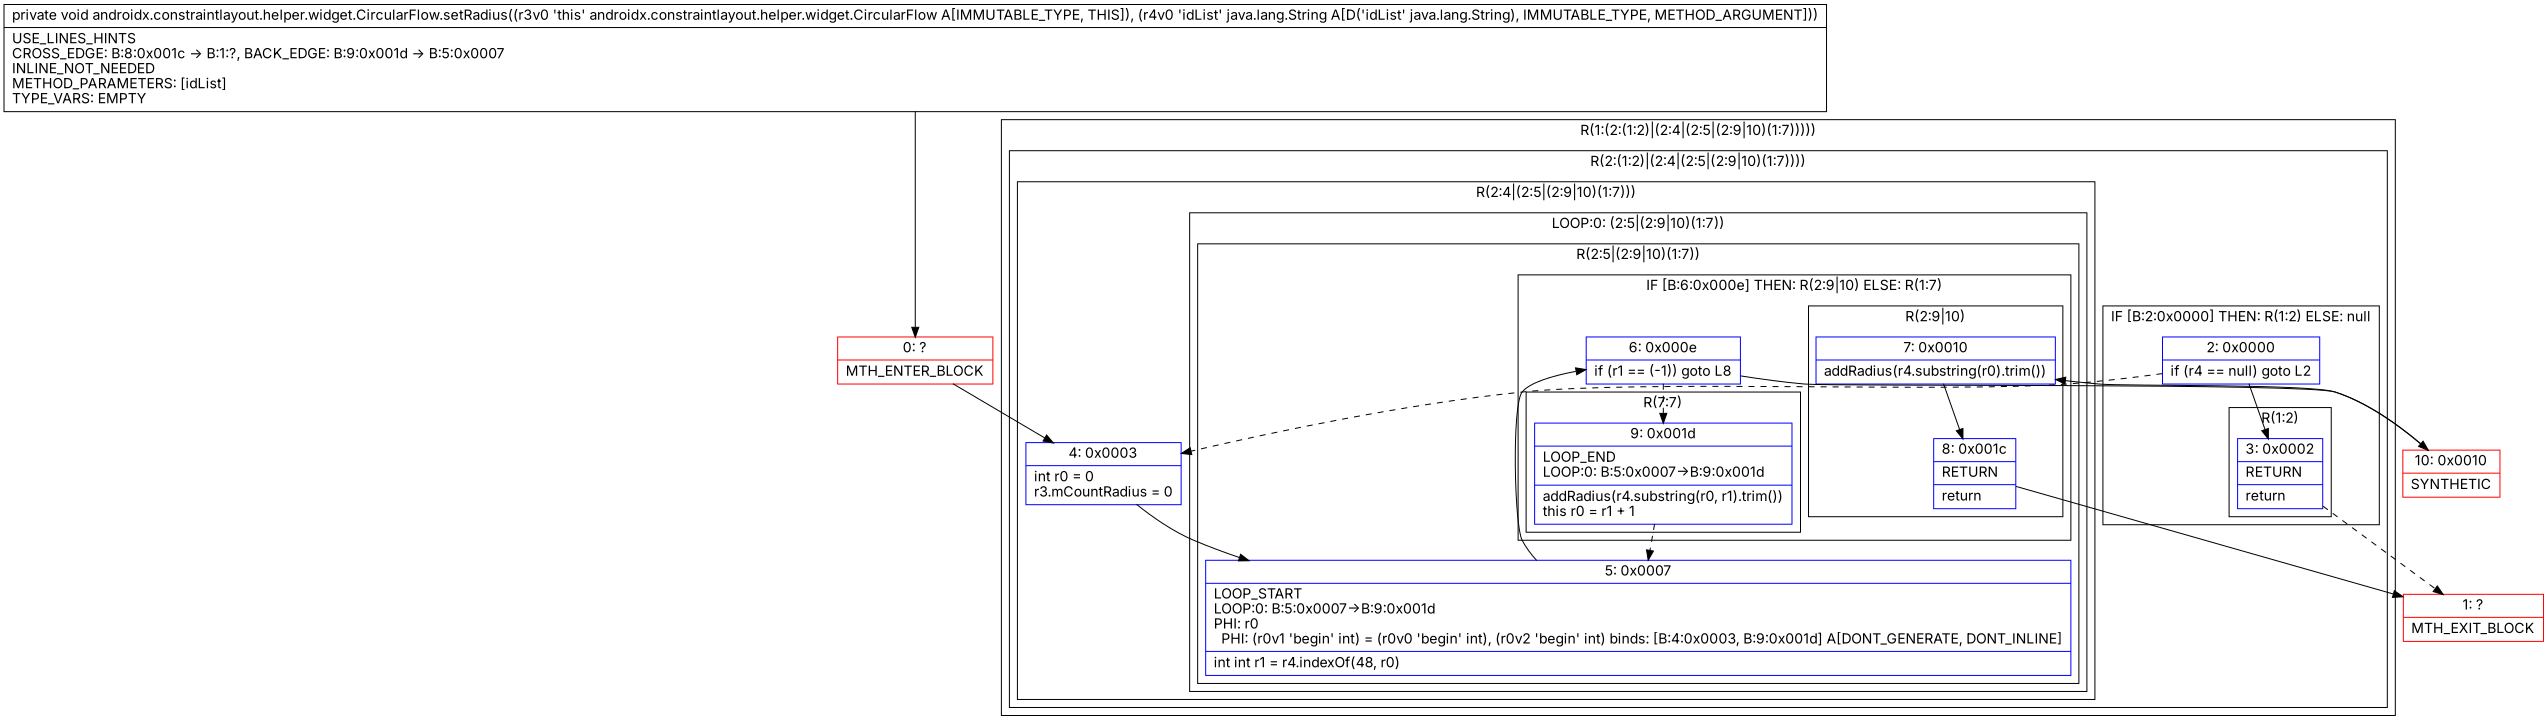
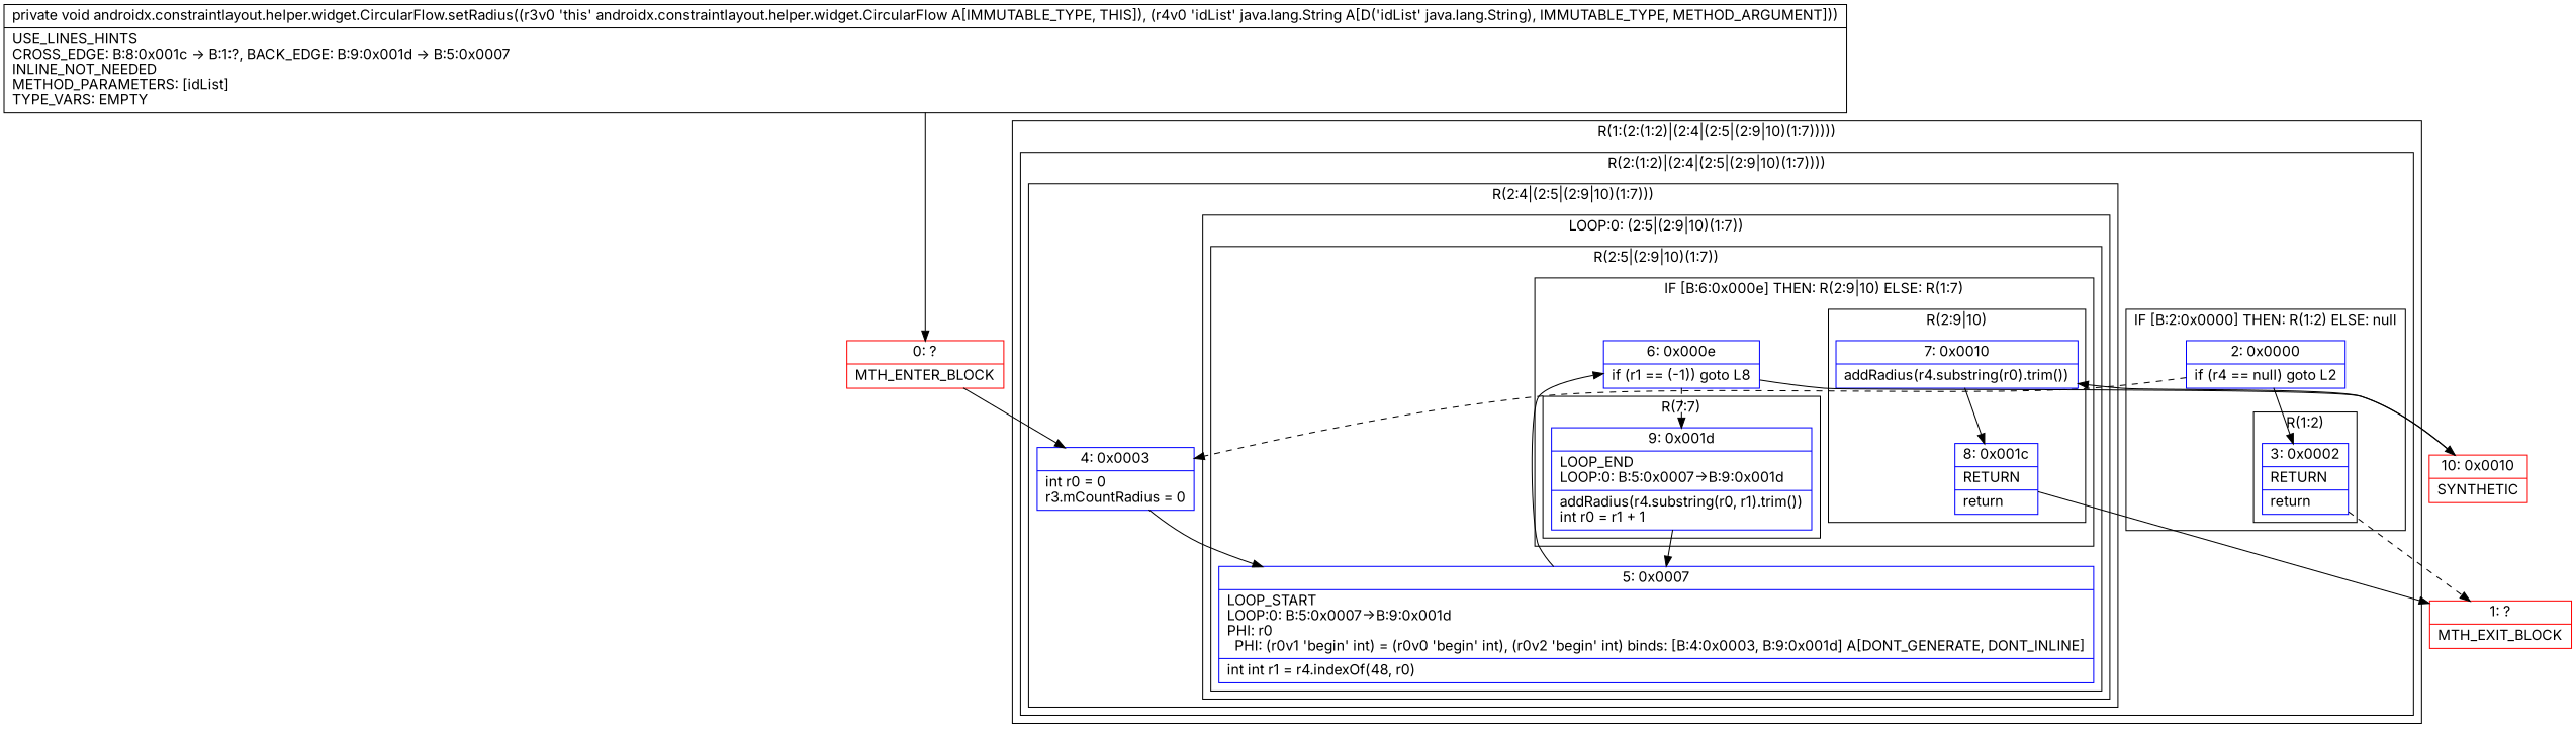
  digraph {
    fontname=Inter
    node [color=blue fontname=Inter shape=record]
    edge [fontname=Inter]
    n1 [label="{3\:\ 0x0002|RETURN\l|return\l}"]
    n2 [label="{2\:\ 0x0000|if (r4 == null) goto L2\l}"]
    n3 [label="{7\:\ 0x0010|addRadius(r4.substring(r0).trim())\l}"]
    n4 [label="{8\:\ 0x001c|RETURN\l|return\l}"]
-   n5 [label="{9\:\ 0x001d|LOOP_END\lLOOP:0: B:5:0x0007\-\>B:9:0x001d\l|addRadius(r4.substring(r0, r1).trim())\lthis r0 = r1 + 1\l}"]
+   n5 [label="{9\:\ 0x001d|LOOP_END\lLOOP:0: B:5:0x0007\-\>B:9:0x001d\l|addRadius(r4.substring(r0, r1).trim())\lint r0 = r1 + 1\l}"]
    n6 [label="{6\:\ 0x000e|if (r1 == (\-1)) goto L8\l}"]
    n7 [label="{5\:\ 0x0007|LOOP_START\lLOOP:0: B:5:0x0007\-\>B:9:0x001d\lPHI: r0 \l  PHI: (r0v1 'begin' int) = (r0v0 'begin' int), (r0v2 'begin' int) binds: [B:4:0x0003, B:9:0x001d] A[DONT_GENERATE, DONT_INLINE]\l|int int r1 = r4.indexOf(48, r0)\l}"]
    n8 [label="{4\:\ 0x0003|int r0 = 0\lr3.mCountRadius = 0\l}"]
    n9 [color=red label="{1\:\ ?|MTH_EXIT_BLOCK\l}"]
    n10 [color=red label="{10\:\ 0x0010|SYNTHETIC\l}"]
    n11 [color=red label="{0\:\ ?|MTH_ENTER_BLOCK\l}"]
    n12 [label="{private void androidx.constraintlayout.helper.widget.CircularFlow.setRadius((r3v0 'this' androidx.constraintlayout.helper.widget.CircularFlow A[IMMUTABLE_TYPE, THIS]), (r4v0 'idList' java.lang.String A[D('idList' java.lang.String), IMMUTABLE_TYPE, METHOD_ARGUMENT]))  | USE_LINES_HINTS\lCROSS_EDGE: B:8:0x001c \-\> B:1:?, BACK_EDGE: B:9:0x001d \-\> B:5:0x0007\lINLINE_NOT_NEEDED\lMETHOD_PARAMETERS: [idList]\lTYPE_VARS: EMPTY\l}" color=""]
    subgraph cluster_1 {
      label="R(1:(2:(1:2)|(2:4|(2:5|(2:9|10)(1:7)))))"
      subgraph cluster_2 {
        label="R(2:(1:2)|(2:4|(2:5|(2:9|10)(1:7))))"
        subgraph cluster_3 {
          label="IF [B:2:0x0000] THEN: R(1:2) ELSE: null"
          n2
          subgraph cluster_4 {
            label="R(1:2)"
            n1
          }
        }
        subgraph cluster_5 {
          label="R(2:4|(2:5|(2:9|10)(1:7)))"
          n8
          subgraph cluster_6 {
            label="LOOP:0: (2:5|(2:9|10)(1:7))"
            subgraph cluster_7 {
              label="R(2:5|(2:9|10)(1:7))"
              n7
              subgraph cluster_8 {
                label="IF [B:6:0x000e] THEN: R(2:9|10) ELSE: R(1:7)"
                n6
                subgraph cluster_9 {
                  label="R(2:9|10)"
                  n3
                  n4
                }
                subgraph cluster_10 {
                  label="R(7:7)"
                  n5
                }
              }
            }
          }
        }
      }
    }
    n1 -> n9 [style=dashed]
    n2 -> n1
    n2 -> n8 [style=dashed]
    n3 -> n4
    n4 -> n9
-   n5 -> n7 [style=dashed]
+   n5 -> n7
    n6 -> n5 [style=dashed]
    n6 -> n10
    n7 -> n6
    n8 -> n7
    n10 -> n3
    n11 -> n8
    n12 -> n11
  }
